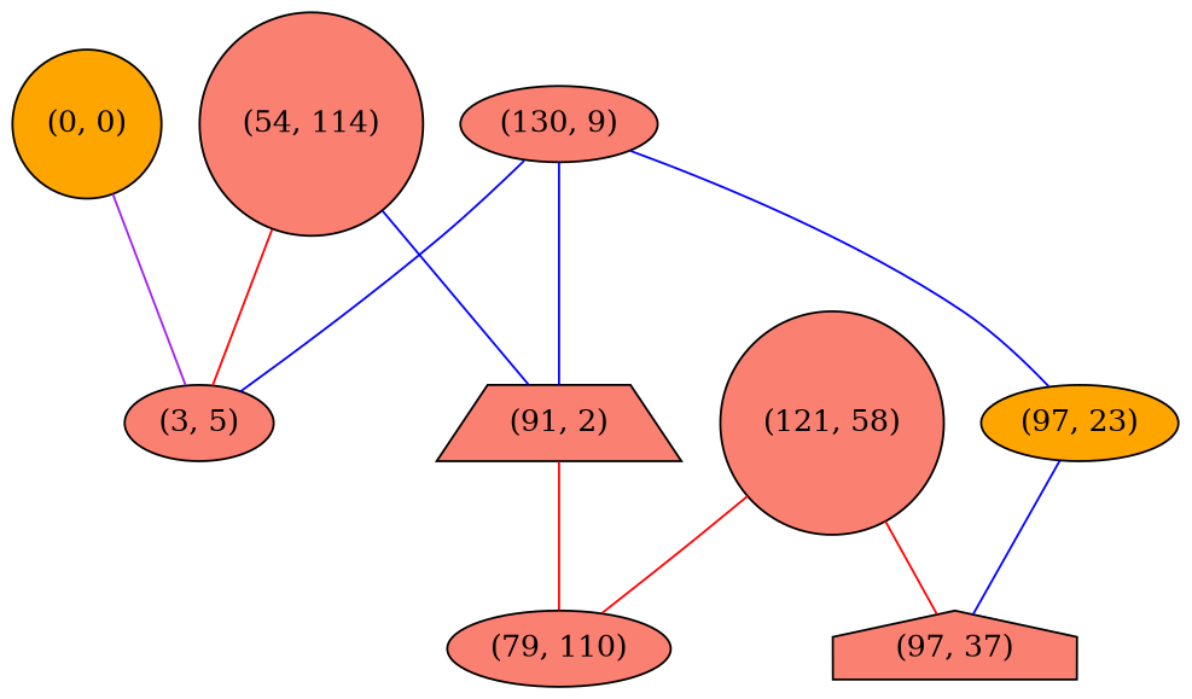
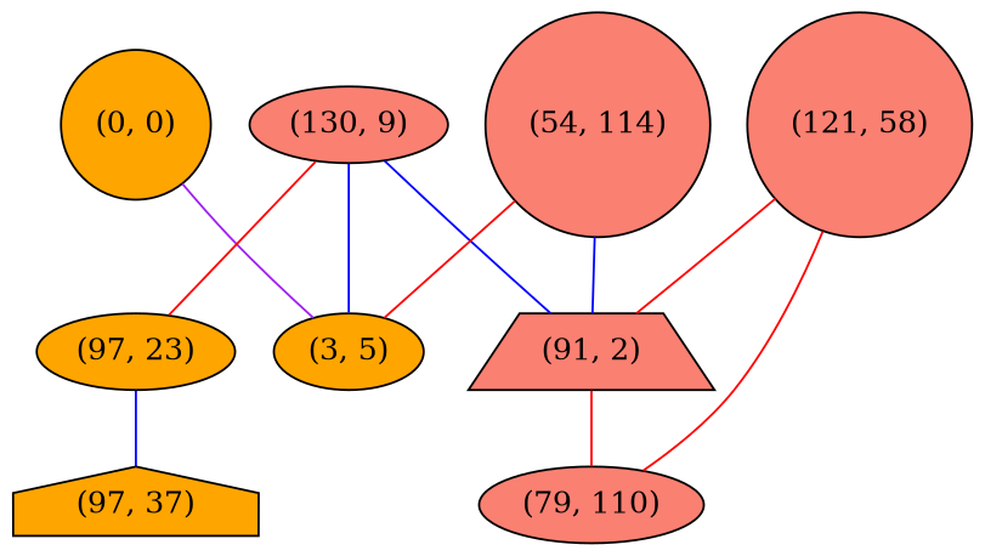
  graph {
    node [fillcolor=salmon shape=ellipse style=filled]
    edge [color=red weight=1]
    "(0, 0)" [fillcolor=orange shape=circle]
-   "(3, 5)"
+   "(3, 5)" [fillcolor=orange]
    "(130, 9)"
    "(97, 23)" [fillcolor=orange]
    "(91, 2)" [shape=trapezium]
-   "(97, 37)" [shape=house]
+   "(97, 37)" [fillcolor=orange shape=house]
    "(79, 110)"
    "(121, 58)" [shape=circle]
    "(54, 114)" [shape=circle]
    "(0, 0)" -- "(3, 5)" [color=purple weight=4]
    "(130, 9)" -- "(3, 5)" [color=blue weight=3]
-   "(130, 9)" -- "(97, 23)" [color=blue]
+   "(130, 9)" -- "(97, 23)"
    "(130, 9)" -- "(91, 2)" [color=blue weight=3]
    "(97, 23)" -- "(97, 37)" [color=blue]
    "(91, 2)" -- "(79, 110)" [weight=3]
-   "(121, 58)" -- "(97, 37)"
+   "(121, 58)" -- "(91, 2)"
    "(121, 58)" -- "(79, 110)"
    "(54, 114)" -- "(3, 5)"
    "(54, 114)" -- "(91, 2)" [color=blue]
  }
